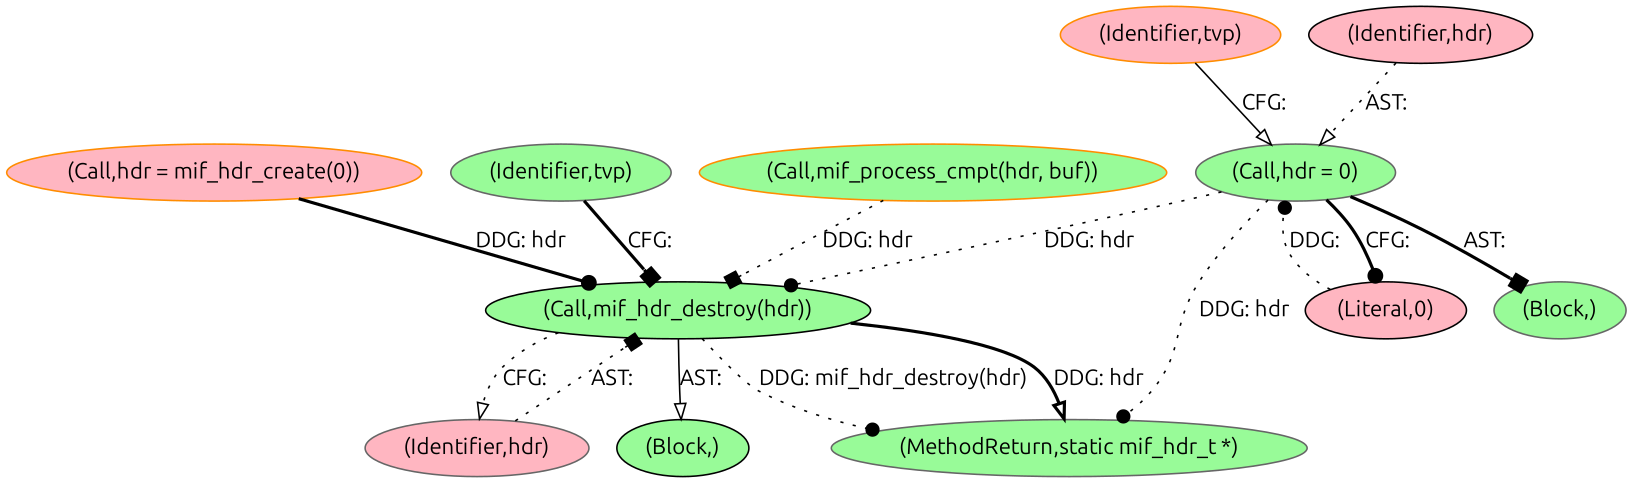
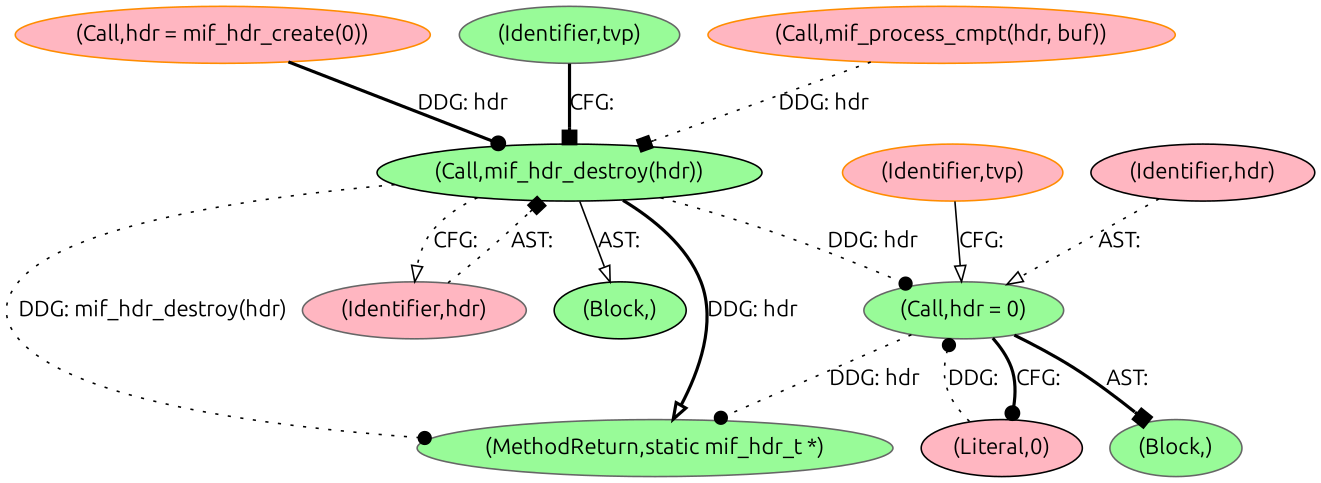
  digraph {
    fontname=Ubuntu
    node [color=gray40 fillcolor=palegreen fontname=Ubuntu style=filled]
    edge [arrowhead=dot fontname=Ubuntu style=dotted]
    n1 [label="(Call,hdr = 0)"]
    n2 [color=black label="(Call,mif_hdr_destroy(hdr))"]
    n3 [label="(Block,)"]
    n4 [color=black fillcolor=lightpink label="(Literal,0)"]
    n5 [label="(MethodReturn,static mif_hdr_t *)"]
    n6 [fillcolor=lightpink label="(Identifier,hdr)"]
    n7 [color=black label="(Block,)"]
    n8 [color=darkorange fillcolor=lightpink label="(Identifier,tvp)"]
    n9 [color=darkorange fillcolor=lightpink label="(Call,hdr = mif_hdr_create(0))"]
    n10 [color=black fillcolor=lightpink label="(Identifier,hdr)"]
    n11 [label="(Identifier,tvp)"]
-   n12 [color=darkorange label="(Call,mif_process_cmpt(hdr, buf))"]
-   n1 -> n2 [label="DDG: hdr"]
+   n12 [color=darkorange fillcolor=lightpink label="(Call,mif_process_cmpt(hdr, buf))"]
+   n2 -> n1 [label="DDG: hdr"]
    n1 -> n3 [arrowhead=box label="AST: " style=bold]
    n1 -> n4 [label="CFG: " style=bold]
    n1 -> n5 [label="DDG: hdr"]
    n2 -> n5 [arrowhead=onormal label="DDG: hdr" style=bold]
    n2 -> n5 [label="DDG: mif_hdr_destroy(hdr)"]
    n2 -> n6 [arrowhead=onormal label="CFG: "]
    n2 -> n7 [arrowhead=onormal label="AST: " style=solid]
    n4 -> n1 [label="DDG: "]
    n6 -> n2 [arrowhead=box label="AST: "]
    n8 -> n1 [arrowhead=onormal label="CFG: " style=solid]
    n9 -> n2 [label="DDG: hdr" style=bold]
    n10 -> n1 [arrowhead=onormal label="AST: "]
    n11 -> n2 [arrowhead=box label="CFG: " style=bold]
    n12 -> n2 [arrowhead=box label="DDG: hdr"]
  }
